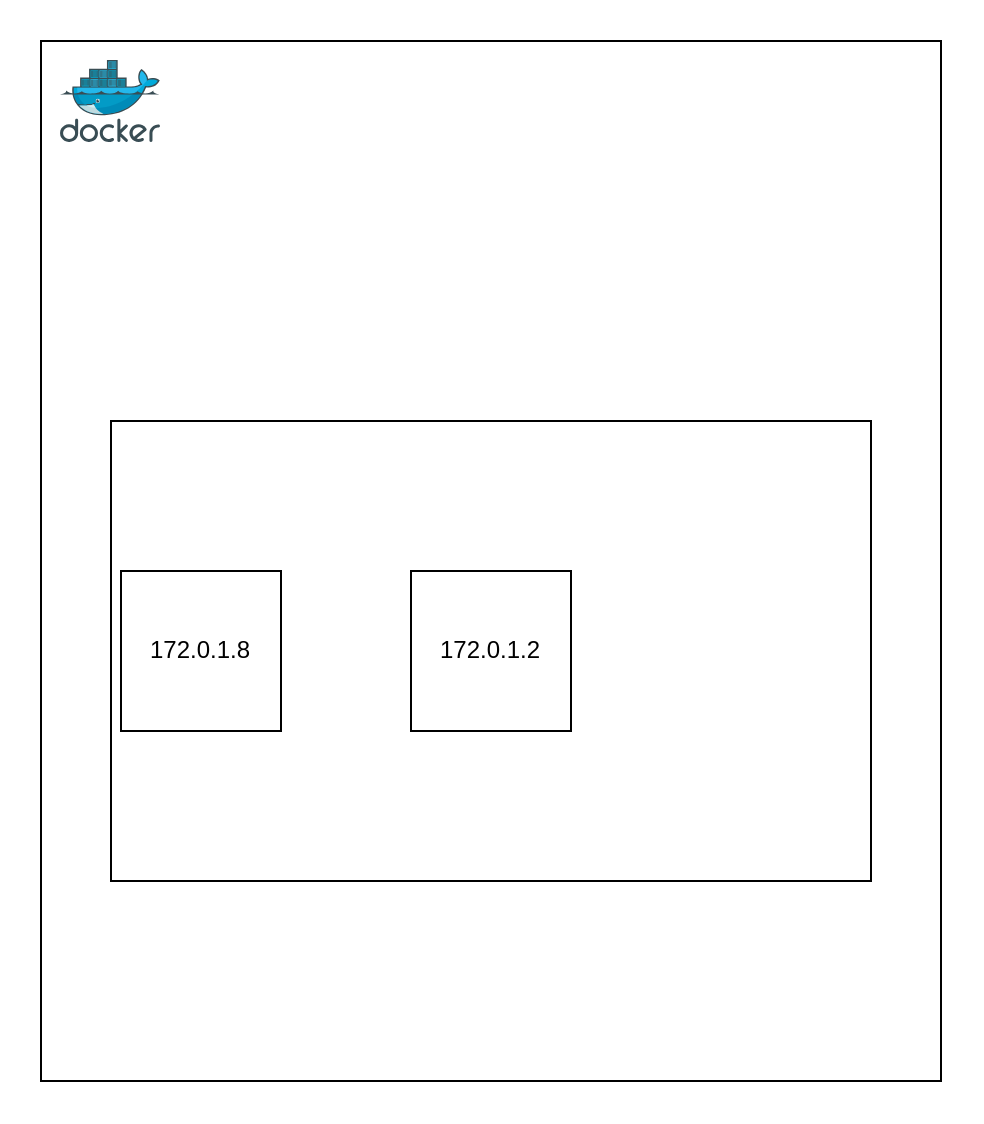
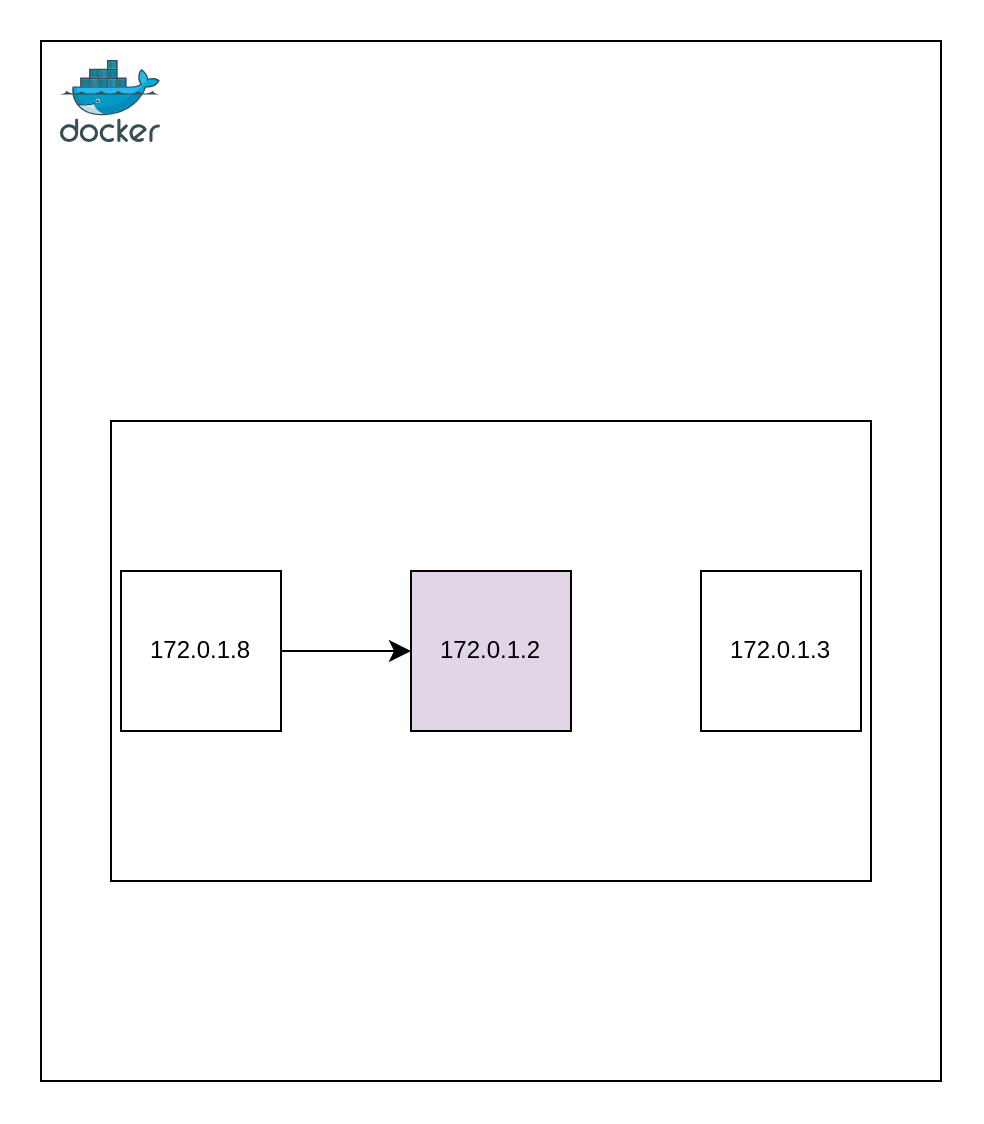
  <mxCell id="0" />
  <mxCell id="1" parent="0" />
  <mxCell id="2" value="" style="rounded=0;whiteSpace=wrap;html=1;direction=south;" vertex="1" parent="1"><mxGeometry x="20" y="20" width="450" height="520" as="geometry" /></mxCell>
  <mxCell id="3" value="" style="rounded=0;whiteSpace=wrap;html=1;" vertex="1" parent="1"><mxGeometry x="55" y="210" width="380" height="230" as="geometry" /></mxCell>
  <mxCell id="4" value="" style="image;sketch=0;aspect=fixed;html=1;points=[];align=center;fontSize=12;image=img/lib/mscae/Docker.svg;" vertex="1" parent="1"><mxGeometry x="30" y="30" width="50" height="41" as="geometry" /></mxCell>
- <mxCell id="6" value="172.0.1.2" style="whiteSpace=wrap;html=1;aspect=fixed;" vertex="1" parent="1"><mxGeometry x="205" y="285" width="80" height="80" as="geometry" /></mxCell>
+ <mxCell id="5" value="172.0.1.3" style="whiteSpace=wrap;html=1;aspect=fixed;" vertex="1" parent="1"><mxGeometry x="350" y="285" width="80" height="80" as="geometry" /></mxCell>
+ <mxCell id="6" value="172.0.1.2" style="whiteSpace=wrap;html=1;aspect=fixed;fillColor=#e1d5e7;" vertex="1" parent="1"><mxGeometry x="205" y="285" width="80" height="80" as="geometry" /></mxCell>
+ <mxCell id="7" style="edgeStyle=none;curved=1;rounded=0;orthogonalLoop=1;jettySize=auto;html=1;exitX=1;exitY=0.5;exitDx=0;exitDy=0;entryX=0;entryY=0.5;entryDx=0;entryDy=0;fontSize=12;startSize=8;endSize=8;" edge="1" parent="1" source="8" target="6"><mxGeometry relative="1" as="geometry" /></mxCell>
  <mxCell id="8" value="172.0.1.8" style="whiteSpace=wrap;html=1;aspect=fixed;" vertex="1" parent="1"><mxGeometry x="60" y="285" width="80" height="80" as="geometry" /></mxCell>
